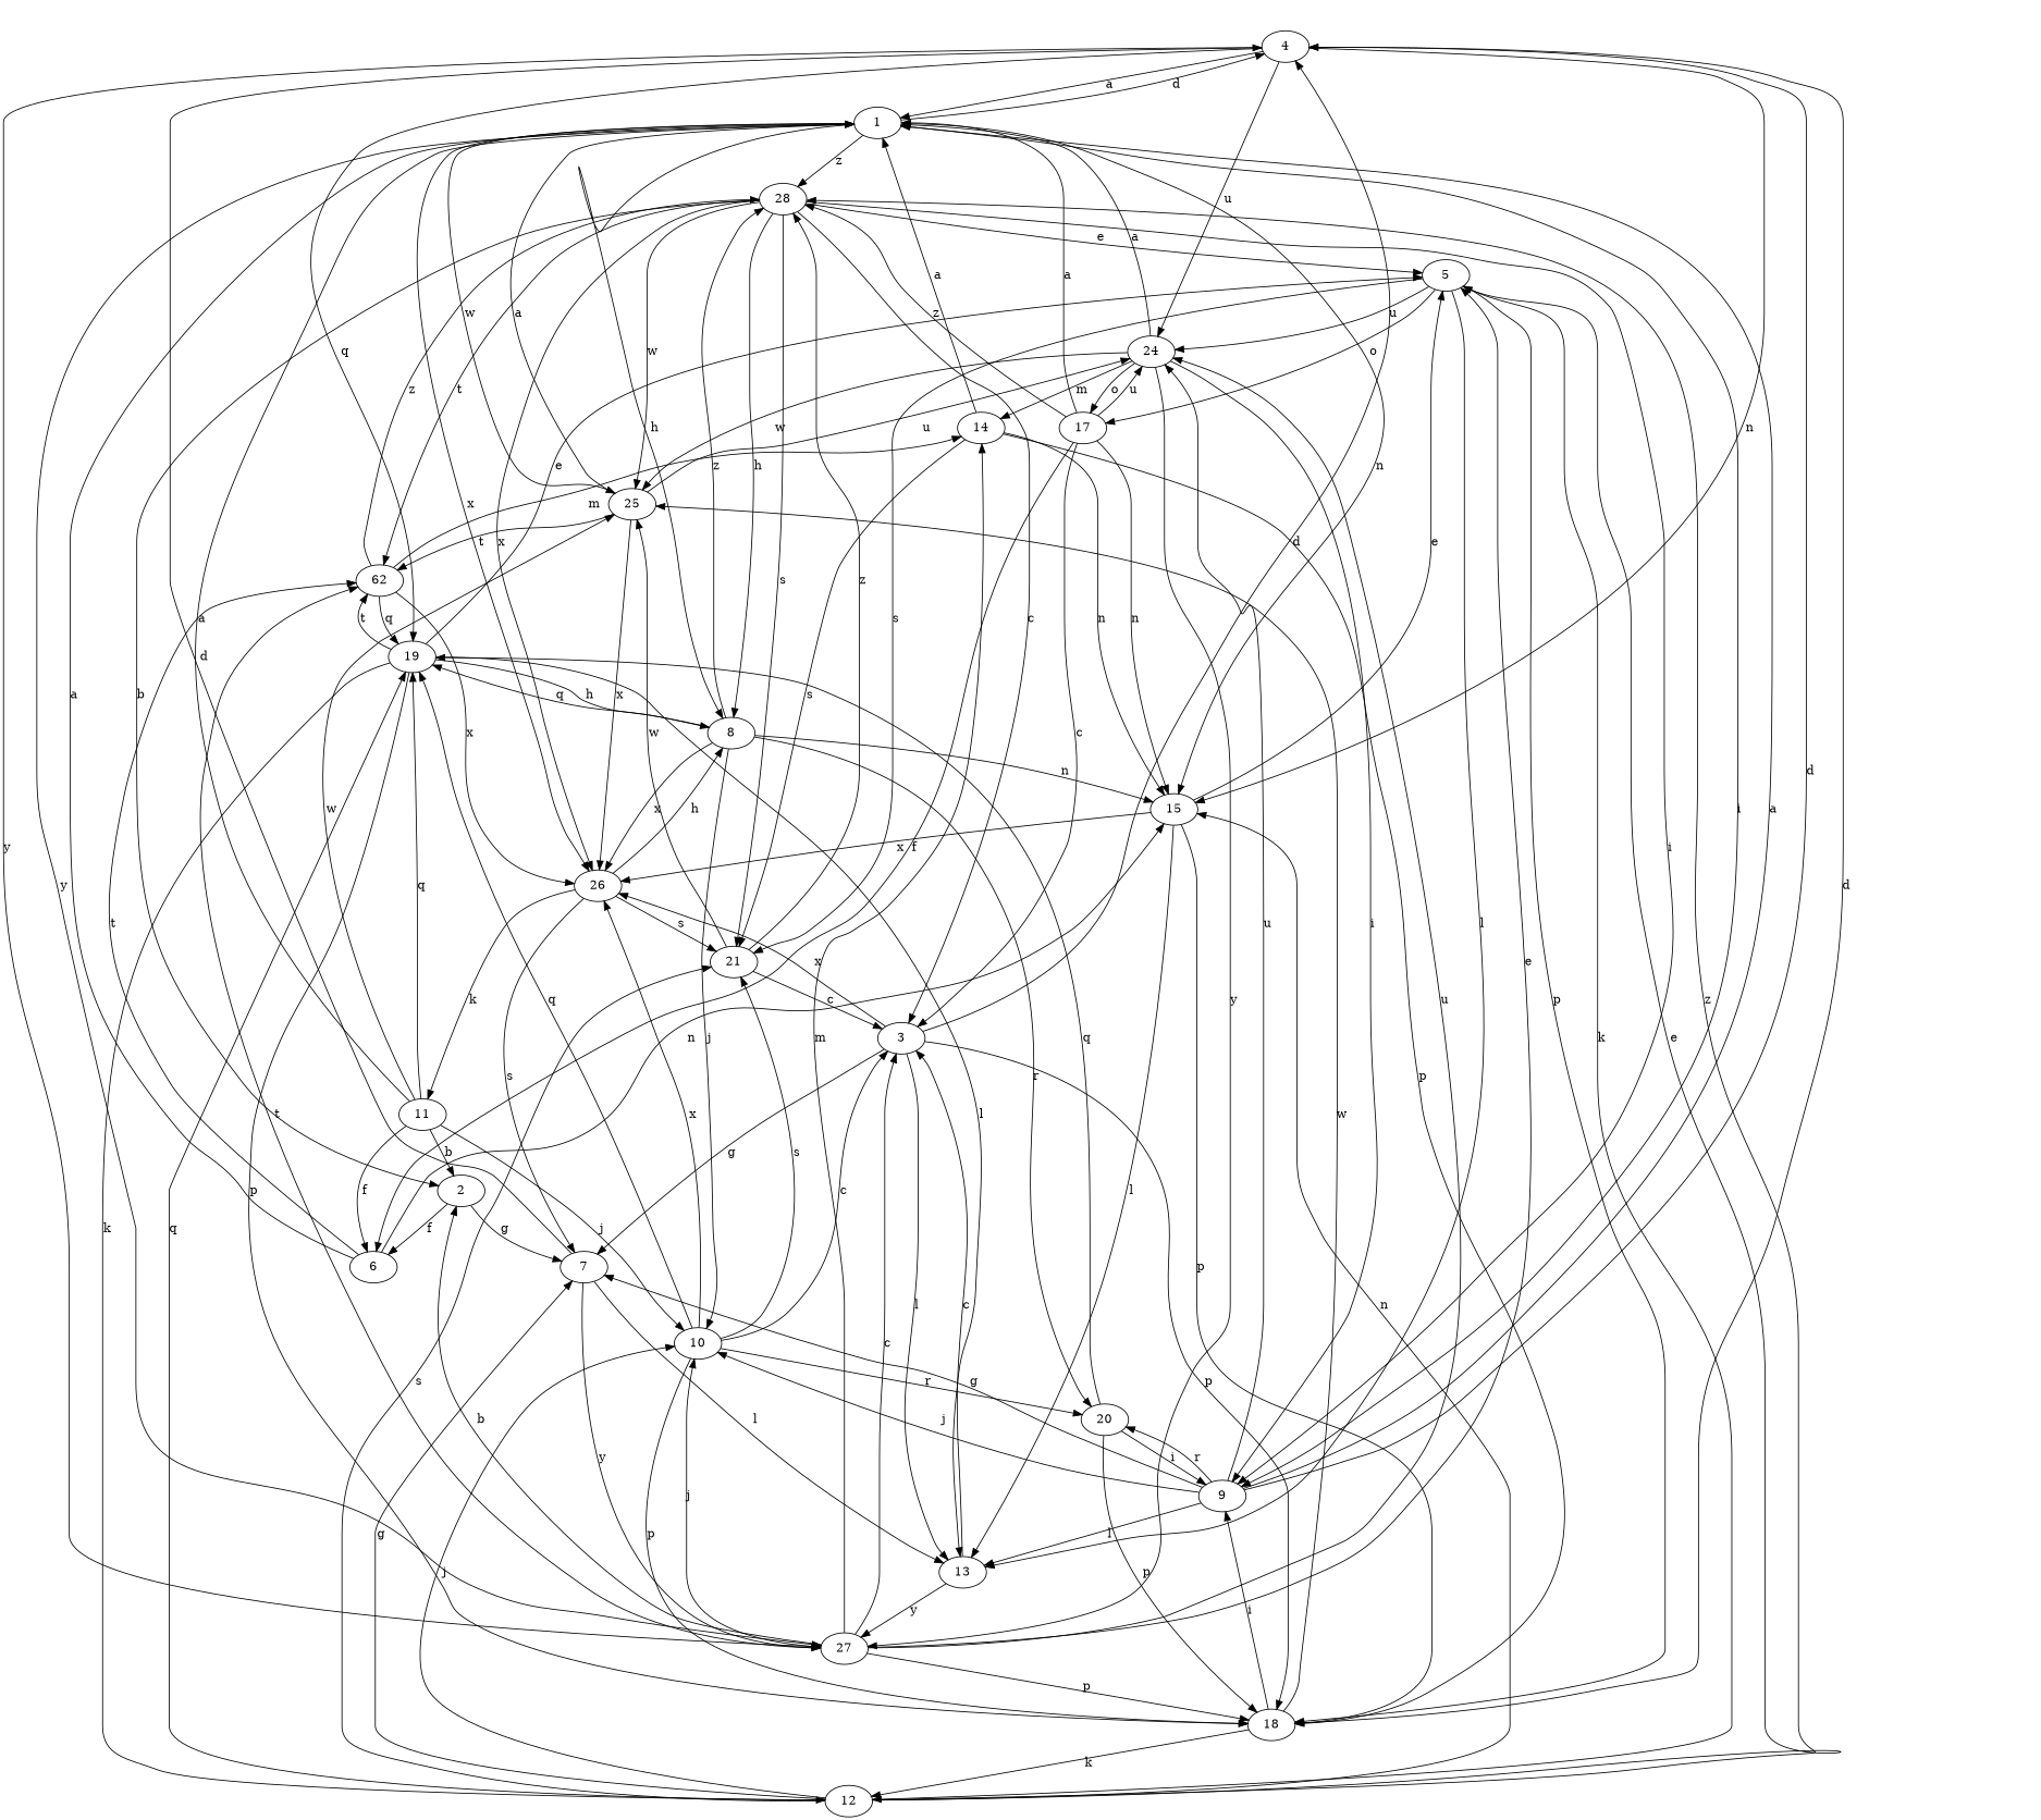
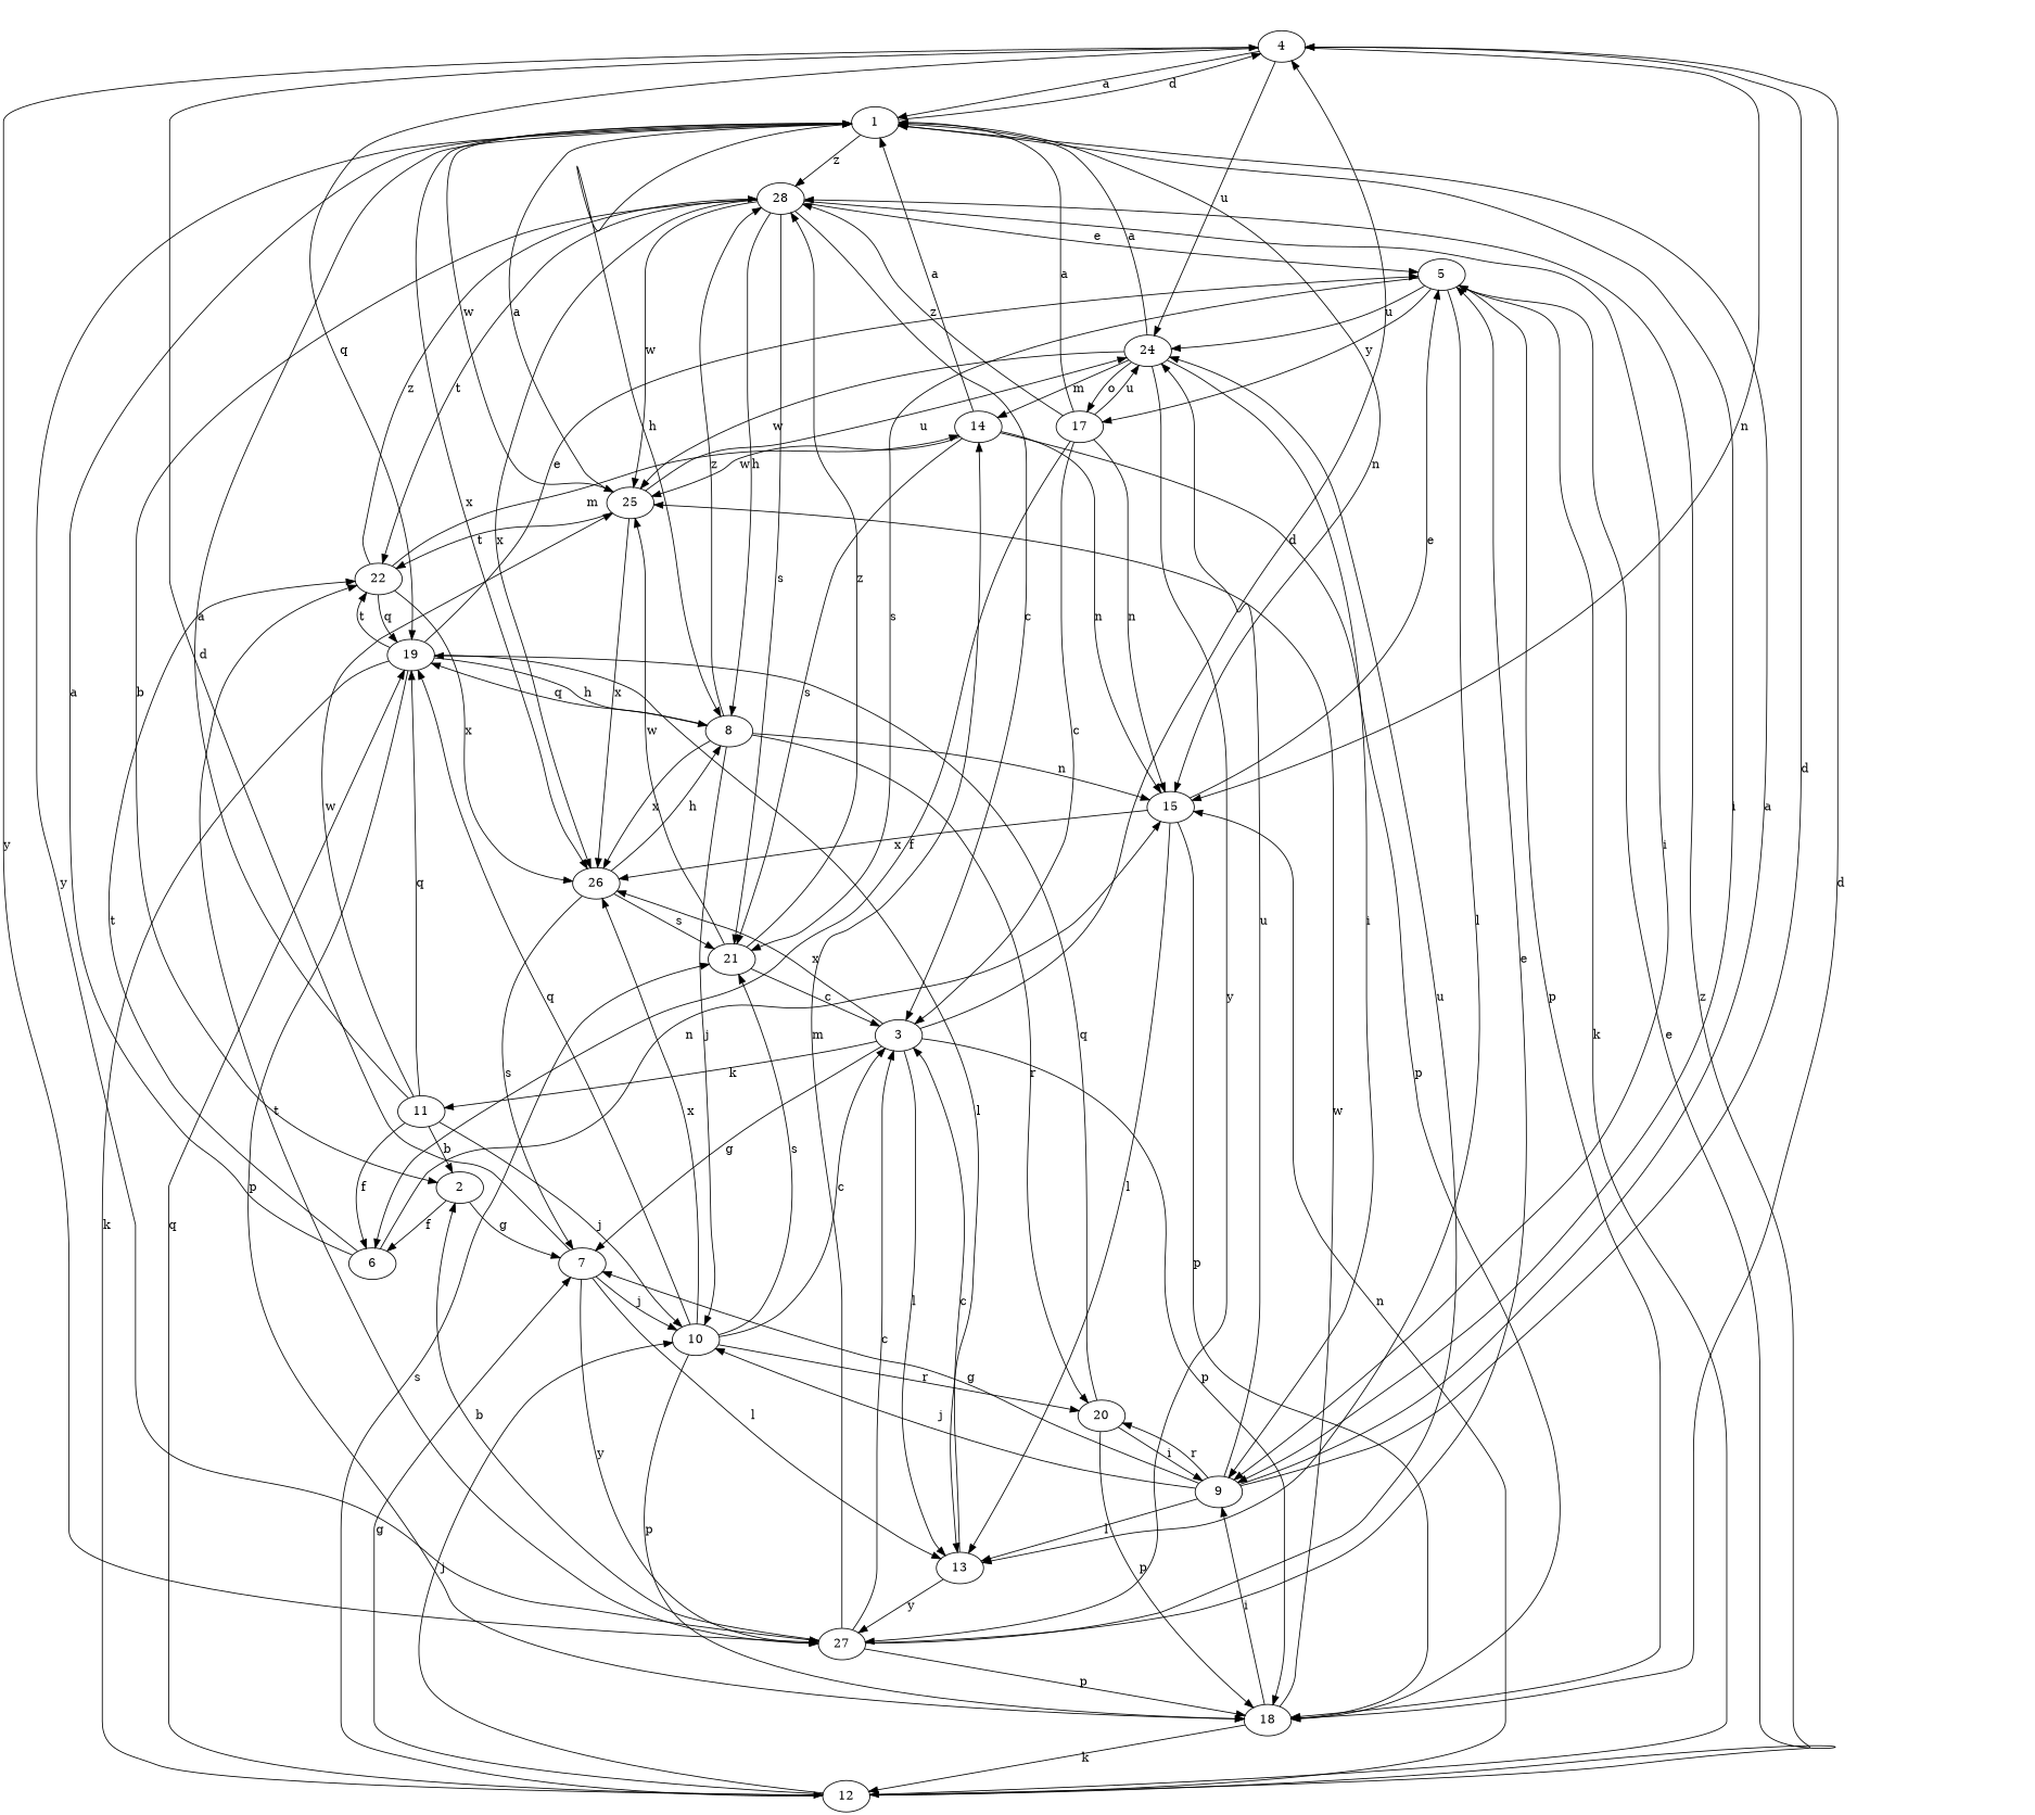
  strict digraph {
    4
    1
    15
    27
    19
    24
    5
    13
    18
    12
    17
    21
    20
    9
    8
    25
    26
    28
    10
    7
-   22 [label=62]
+   22
    2
    3
    14
    6
    11
    4 -> 1 [label=a]
    4 -> 15 [label=n]
    4 -> 27 [label=y]
    4 -> 19 [label=q]
    4 -> 24 [label=u]
    1 -> 4 [label=d]
    1 -> 15 [label=n]
    1 -> 27 [label=y]
    1 -> 9 [label=i]
    1 -> 8 [label=h]
    1 -> 25 [label=w]
    1 -> 26 [label=x]
    1 -> 28 [label=z]
    15 -> 5 [label=e]
    15 -> 13 [label=l]
    15 -> 18 [label=p]
    15 -> 26 [label=x]
    27 -> 24 [label=u]
    27 -> 5 [label=e]
    27 -> 18 [label=p]
    27 -> 22 [label=t]
    27 -> 2 [label=b]
    27 -> 3 [label=c]
    27 -> 14 [label=m]
    19 -> 5 [label=e]
    19 -> 13 [label=l]
    19 -> 18 [label=p]
    19 -> 12 [label=k]
    19 -> 8 [label=h]
    19 -> 22 [label=t]
    24 -> 1 [label=a]
    24 -> 27 [label=y]
    24 -> 17 [label=o]
    24 -> 9 [label=i]
    24 -> 25 [label=w]
    24 -> 14 [label=m]
    5 -> 24 [label=u]
    5 -> 13 [label=l]
    5 -> 18 [label=p]
    5 -> 12 [label=k]
-   5 -> 17 [label=o]
+   5 -> 17 [label=y]
    5 -> 21 [label=s]
    13 -> 27 [label=y]
    13 -> 3 [label=c]
    18 -> 4 [label=d]
    18 -> 12 [label=k]
    18 -> 9 [label=i]
    18 -> 25 [label=w]
    12 -> 15 [label=n]
    12 -> 19 [label=q]
    12 -> 5 [label=e]
    12 -> 21 [label=s]
    12 -> 28 [label=z]
    12 -> 10 [label=j]
    12 -> 7 [label=g]
    17 -> 1 [label=a]
    17 -> 15 [label=n]
    17 -> 24 [label=u]
    17 -> 28 [label=z]
    17 -> 3 [label=c]
    17 -> 6 [label=f]
    21 -> 25 [label=w]
    21 -> 28 [label=z]
    21 -> 3 [label=c]
    20 -> 19 [label=q]
    20 -> 18 [label=p]
    20 -> 9 [label=i]
    9 -> 4 [label=d]
    9 -> 1 [label=a]
    9 -> 24 [label=u]
    9 -> 13 [label=l]
    9 -> 20 [label=r]
    9 -> 10 [label=j]
    9 -> 7 [label=g]
    8 -> 15 [label=n]
    8 -> 19 [label=q]
    8 -> 20 [label=r]
    8 -> 26 [label=x]
    8 -> 28 [label=z]
    8 -> 10 [label=j]
    25 -> 1 [label=a]
    25 -> 24 [label=u]
    25 -> 26 [label=x]
    25 -> 22 [label=t]
    26 -> 21 [label=s]
    26 -> 8 [label=h]
    26 -> 7 [label=s]
    28 -> 5 [label=e]
    28 -> 21 [label=s]
    28 -> 9 [label=i]
    28 -> 8 [label=h]
    28 -> 25 [label=w]
    28 -> 26 [label=x]
    28 -> 22 [label=t]
    28 -> 2 [label=b]
    28 -> 3 [label=c]
    10 -> 19 [label=q]
    10 -> 18 [label=p]
    10 -> 21 [label=s]
    10 -> 20 [label=r]
    10 -> 26 [label=x]
    10 -> 3 [label=c]
    7 -> 4 [label=d]
    7 -> 27 [label=y]
    7 -> 13 [label=l]
-   27 -> 10 [label=j]
+   7 -> 10 [label=j]
    22 -> 19 [label=q]
    22 -> 26 [label=x]
    22 -> 28 [label=z]
    22 -> 14 [label=m]
    2 -> 7 [label=g]
    2 -> 6 [label=f]
    3 -> 4 [label=d]
    3 -> 13 [label=l]
    3 -> 18 [label=p]
    3 -> 26 [label=x]
    3 -> 7 [label=g]
-   26 -> 11 [label=k]
+   3 -> 11 [label=k]
    14 -> 1 [label=a]
    14 -> 15 [label=n]
    14 -> 18 [label=p]
    14 -> 21 [label=s]
+   14 -> 25 [label=w]
    6 -> 1 [label=a]
    6 -> 15 [label=n]
    6 -> 22 [label=t]
    11 -> 1 [label=a]
    11 -> 19 [label=q]
    11 -> 25 [label=w]
    11 -> 10 [label=j]
    11 -> 2 [label=b]
    11 -> 6 [label=f]
  }
